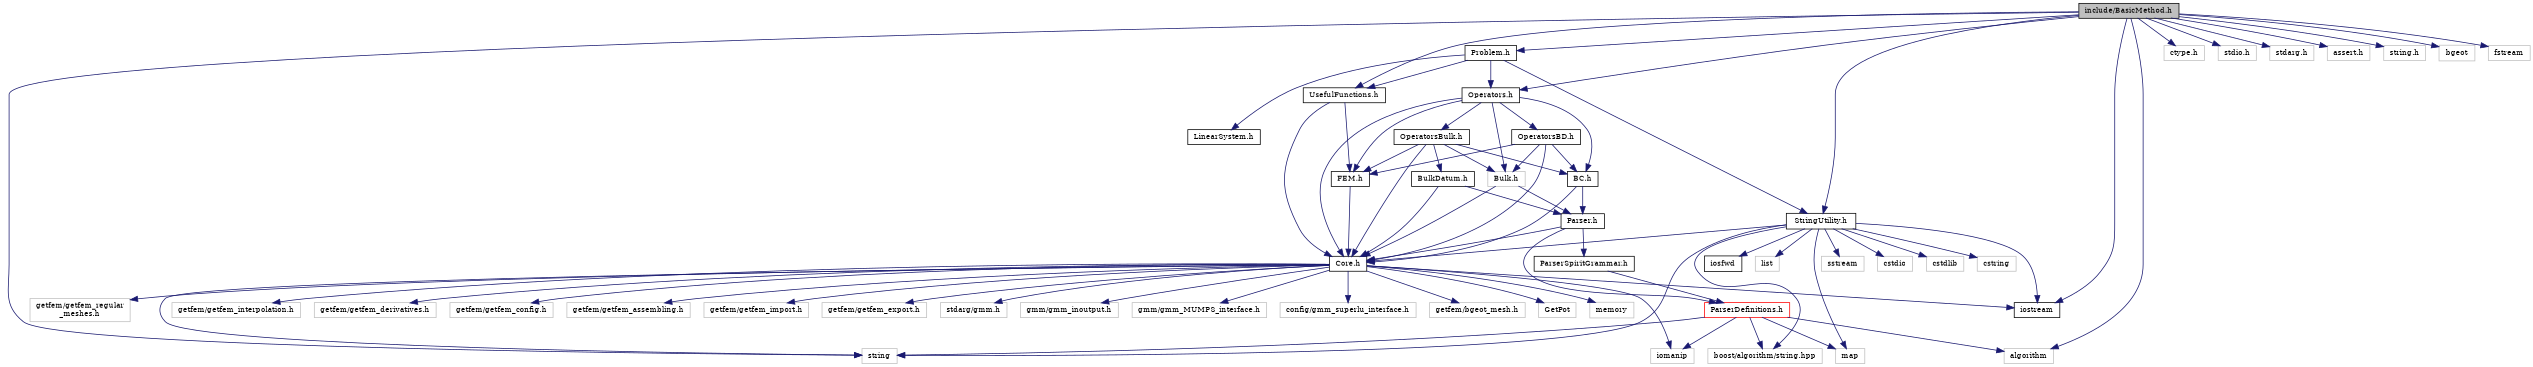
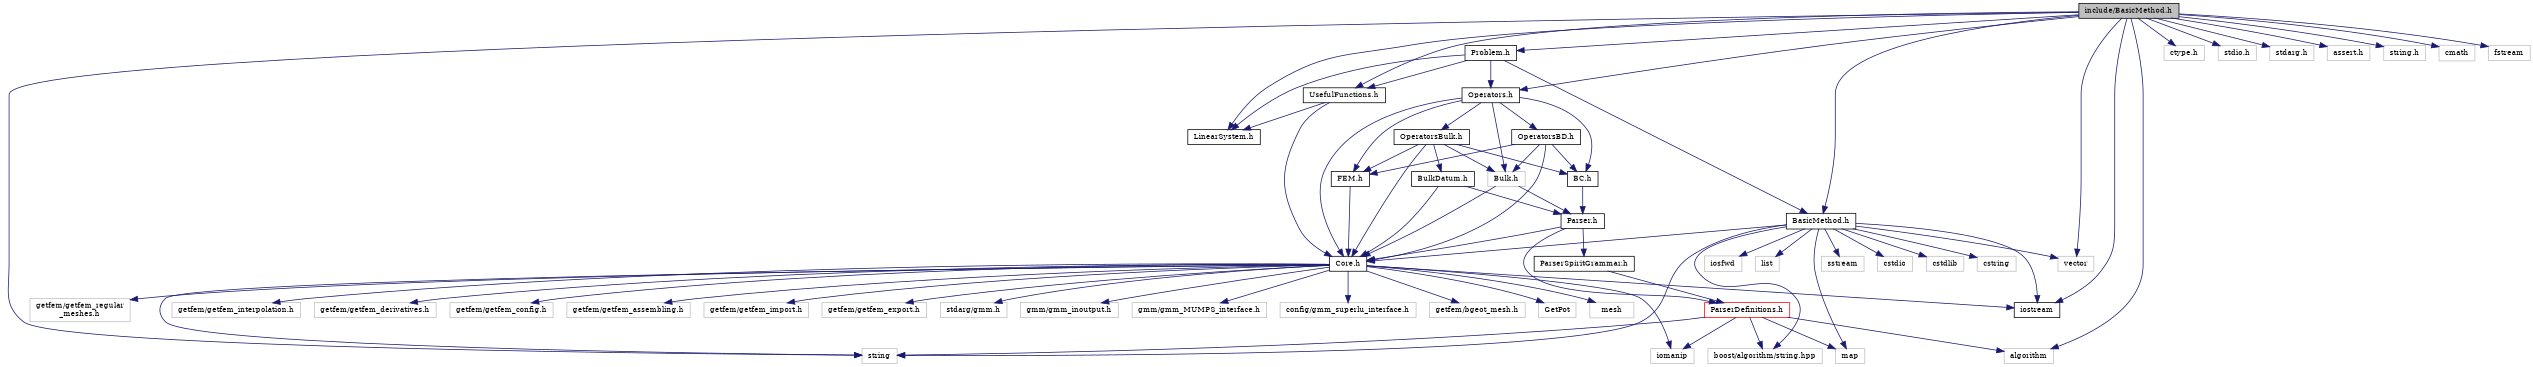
  digraph {
    fontname="DejaVu Serif"
    node [color=grey75 fillcolor=white fontname="DejaVu Serif" fontsize=10 shape=record style=filled]
    edge [color=midnightblue fontname="DejaVu Serif" fontsize=10 labelfontname=Helvetica labelfontsize=10 style=solid]
    n1 [color=black fillcolor=grey75 fontcolor=black height=0.2 label="include/BasicMethod.h" width=0.4]
    n2 [color=black height=0.2 label="LinearSystem.h" width=0.4]
    n3 [height=0.2 label=string width=0.4]
    n4 [color=black height=0.2 label=iostream width=0.4]
    n5 [height=0.2 label="ctype.h" width=0.4]
    n6 [height=0.2 label="stdio.h" width=0.4]
    n7 [height=0.2 label="stdarg.h" width=0.4]
    n8 [height=0.2 label="assert.h" width=0.4]
    n9 [height=0.2 label="string.h" width=0.4]
-   n10 [height=0.2 label=bgeot width=0.4]
+   n10 [height=0.2 label=cmath width=0.4]
+   n11 [height=0.2 label=vector width=0.4]
    n12 [height=0.2 label=algorithm width=0.4]
    n13 [height=0.2 label=fstream width=0.4]
    n14 [color=black height=0.2 label="Operators.h" width=0.4]
    n15 [color=black height=0.2 label="UsefulFunctions.h" width=0.4]
-   n16 [color=black height=0.2 label="StringUtility.h" width=0.4]
+   n16 [color=black height=0.2 label="BasicMethod.h" width=0.4]
    n17 [color=black height=0.2 label="Problem.h" width=0.4]
    n18 [color=black height=0.2 label="Core.h" width=0.4]
    n19 [color=black height=0.2 label="FEM.h" width=0.4]
    n20 [height=0.2 label="Bulk.h" width=0.4]
    n21 [color=black height=0.2 label="BC.h" width=0.4]
    n22 [color=black height=0.2 label="OperatorsBulk.h" width=0.4]
    n23 [color=black height=0.2 label="OperatorsBD.h" width=0.4]
    n24 [height=0.2 label=map width=0.4]
    n25 [height=0.2 label="boost/algorithm/string.hpp" width=0.4]
    n26 [height=0.2 label=cstdio width=0.4]
    n27 [height=0.2 label=cstdlib width=0.4]
    n28 [height=0.2 label=cstring width=0.4]
-   n29 [color=black height=0.2 label=iosfwd width=0.4]
+   n29 [height=0.2 label=iosfwd width=0.4]
    n30 [height=0.2 label=list width=0.4]
    n31 [height=0.2 label=sstream width=0.4]
    n32 [height=0.2 label="getfem/getfem_regular\l_meshes.h" width=0.4]
    n33 [height=0.2 label="getfem/getfem_interpolation.h" width=0.4]
    n34 [height=0.2 label="getfem/getfem_derivatives.h" width=0.4]
    n35 [height=0.2 label="getfem/getfem_config.h" width=0.4]
    n36 [height=0.2 label="getfem/getfem_assembling.h" width=0.4]
    n37 [height=0.2 label="getfem/getfem_import.h" width=0.4]
    n38 [height=0.2 label="getfem/getfem_export.h" width=0.4]
    n39 [height=0.2 label="stdarg/gmm.h" width=0.4]
    n40 [height=0.2 label="gmm/gmm_inoutput.h" width=0.4]
    n41 [height=0.2 label="gmm/gmm_MUMPS_interface.h" width=0.4]
    n42 [height=0.2 label="config/gmm_superlu_interface.h" width=0.4]
    n43 [height=0.2 label="getfem/bgeot_mesh.h" width=0.4]
    n44 [height=0.2 label=GetPot width=0.4]
-   n45 [height=0.2 label=memory width=0.4]
+   n45 [height=0.2 label=mesh width=0.4]
    n46 [height=0.2 label=iomanip width=0.4]
    n47 [color=black height=0.2 label="Parser.h" width=0.4]
    n48 [color=black height=0.2 label="BulkDatum.h" width=0.4]
    n49 [color=red height=0.2 label="ParserDefinitions.h" width=0.4]
    n50 [color=black height=0.2 label="ParserSpiritGrammar.h" width=0.4]
+   n1 -> n2
    n1 -> n3
    n1 -> n4
    n1 -> n5
    n1 -> n6
    n1 -> n7
    n1 -> n8
    n1 -> n9
    n1 -> n10
+   n1 -> n11
    n1 -> n12
    n1 -> n13
    n1 -> n14
    n1 -> n15
    n1 -> n16
    n1 -> n17
    n14 -> n18
    n14 -> n19
    n14 -> n20
    n14 -> n21
    n14 -> n22
    n14 -> n23
    n15 -> n18
-   n15 -> n19
+   n15 -> n2
    n16 -> n3
    n16 -> n4
+   n16 -> n11
    n16 -> n18
    n16 -> n24
    n16 -> n25
    n16 -> n26
    n16 -> n27
    n16 -> n28
    n16 -> n29
    n16 -> n30
    n16 -> n31
    n17 -> n2
    n17 -> n14
    n17 -> n15
    n17 -> n16
    n18 -> n3
    n18 -> n4
    n18 -> n32
    n18 -> n33
    n18 -> n34
    n18 -> n35
    n18 -> n36
    n18 -> n37
    n18 -> n38
    n18 -> n39
    n18 -> n40
    n18 -> n41
    n18 -> n42
    n18 -> n43
    n18 -> n44
    n18 -> n45
    n18 -> n46
    n19 -> n18
    n20 -> n18
    n20 -> n47
-   n21 -> n18
    n21 -> n47
    n22 -> n18
    n22 -> n19
    n22 -> n20
    n22 -> n21
    n22 -> n48
    n23 -> n18
    n23 -> n19
    n23 -> n20
    n23 -> n21
    n47 -> n18
    n47 -> n49
    n47 -> n50
    n48 -> n18
    n48 -> n47
    n49 -> n3
    n49 -> n12
    n49 -> n24
    n49 -> n25
    n49 -> n46
    n50 -> n49
  }
